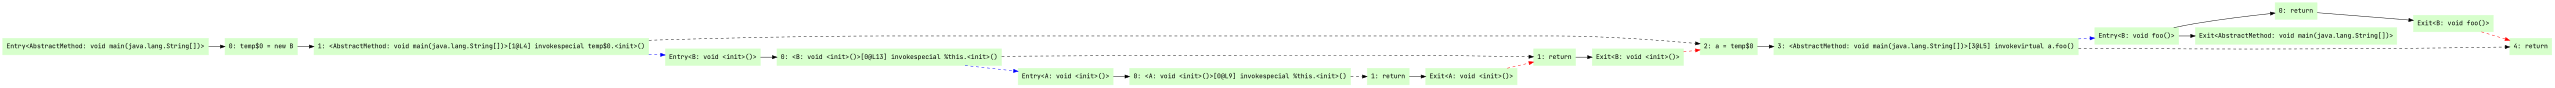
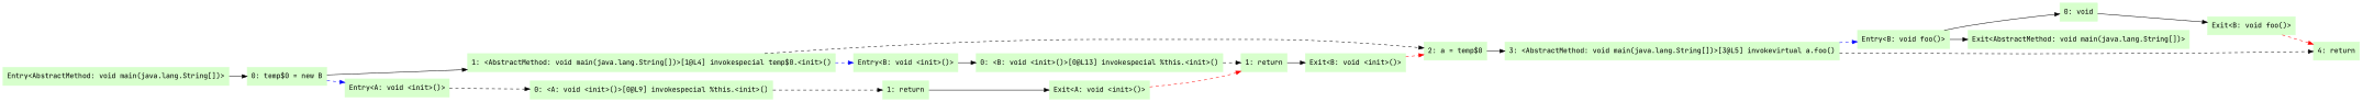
  digraph {
    fontname="JetBrains Mono"
    rankdir=LR
    node [color=".3 .2 1.0" fontname="JetBrains Mono" shape=box style=filled]
    edge [fontname="JetBrains Mono"]
    n1 [label="Entry<B: void foo()>"]
-   n2 [label="0: return"]
+   n2 [label="0: void"]
    n3 [label="Exit<AbstractMethod: void main(java.lang.String[])>"]
    n4 [label="Exit<B: void foo()>"]
    n5 [label="4: return"]
    n6 [label="Entry<AbstractMethod: void main(java.lang.String[])>"]
    n7 [label="0: temp$0 = new B"]
    n8 [label="1: <AbstractMethod: void main(java.lang.String[])>[1@L4] invokespecial temp$0.<init>()"]
    n9 [label="2: a = temp$0"]
    n10 [label="Entry<B: void <init>()>"]
    n11 [label="3: <AbstractMethod: void main(java.lang.String[])>[3@L5] invokevirtual a.foo()"]
    n12 [label="0: <B: void <init>()>[0@L13] invokespecial %this.<init>()"]
    n13 [label="1: return"]
    n14 [label="Entry<A: void <init>()>"]
    n15 [label="Exit<B: void <init>()>"]
    n16 [label="0: <A: void <init>()>[0@L9] invokespecial %this.<init>()"]
    n17 [label="1: return"]
    n18 [label="Exit<A: void <init>()>"]
    n1 -> n2
    n1 -> n3
    n2 -> n4
    n4 -> n5 [color=red style=dashed]
    n6 -> n7
    n7 -> n8
    n8 -> n9 [style=dashed]
    n8 -> n10 [color=blue style=dashed]
    n9 -> n11
    n10 -> n12
    n11 -> n1 [color=blue style=dashed]
    n11 -> n5 [style=dashed]
    n12 -> n13 [style=dashed]
-   n12 -> n14 [color=blue style=dashed]
+   n7 -> n14 [color=blue style=dashed]
    n13 -> n15
-   n14 -> n16
+   n14 -> n16 [style=dashed]
    n15 -> n9 [color=red style=dashed]
    n16 -> n17 [style=dashed]
    n17 -> n18
    n18 -> n13 [color=red style=dashed]
  }
